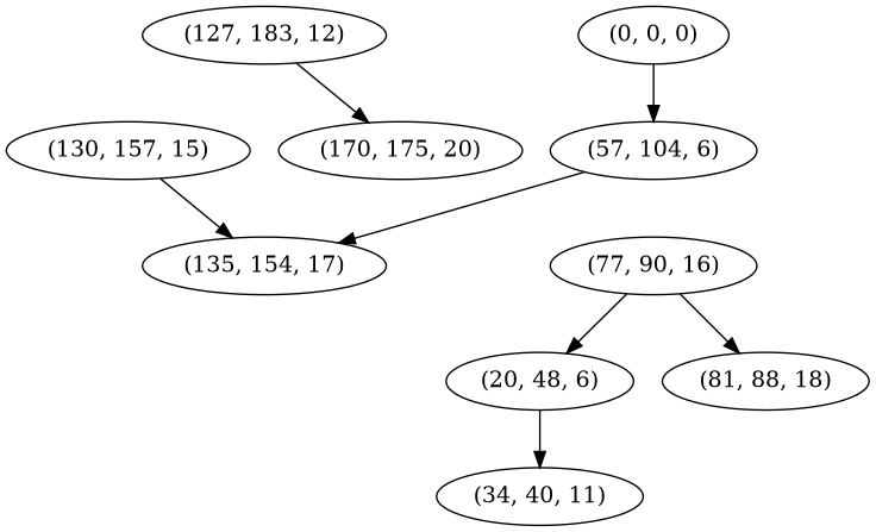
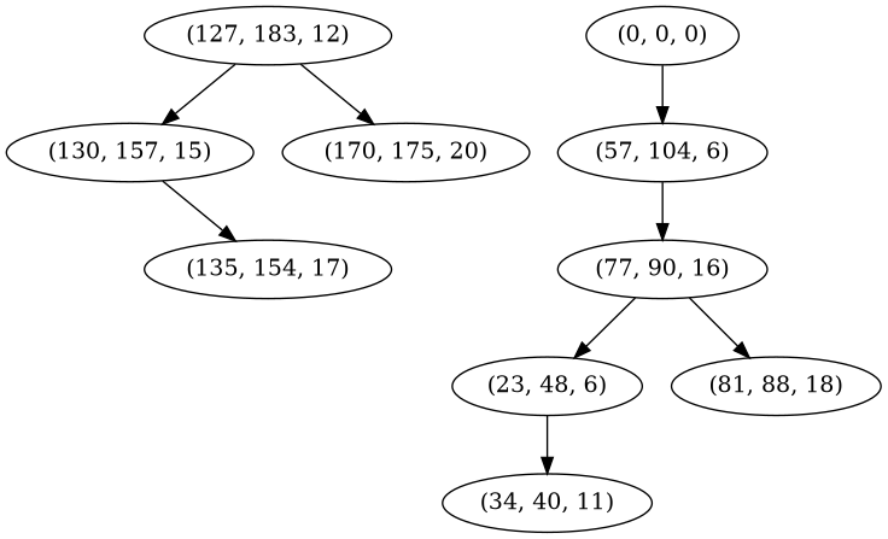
  digraph {
    n1 [label="(57, 104, 6)"]
    "(0, 0, 0)"
-   "(23, 48, 6)" [label="(20, 48, 6)"]
+   "(23, 48, 6)"
    "(34, 40, 11)"
    "(77, 90, 16)"
    "(81, 88, 18)"
    "(127, 183, 12)"
    "(130, 157, 15)"
    "(170, 175, 20)"
    "(135, 154, 17)"
-   n1 -> "(135, 154, 17)"
+   n1 -> "(77, 90, 16)"
    "(0, 0, 0)" -> n1
    "(23, 48, 6)" -> "(34, 40, 11)"
    "(77, 90, 16)" -> "(23, 48, 6)"
    "(77, 90, 16)" -> "(81, 88, 18)"
+   "(127, 183, 12)" -> "(130, 157, 15)"
    "(127, 183, 12)" -> "(170, 175, 20)"
    "(130, 157, 15)" -> "(135, 154, 17)"
  }
